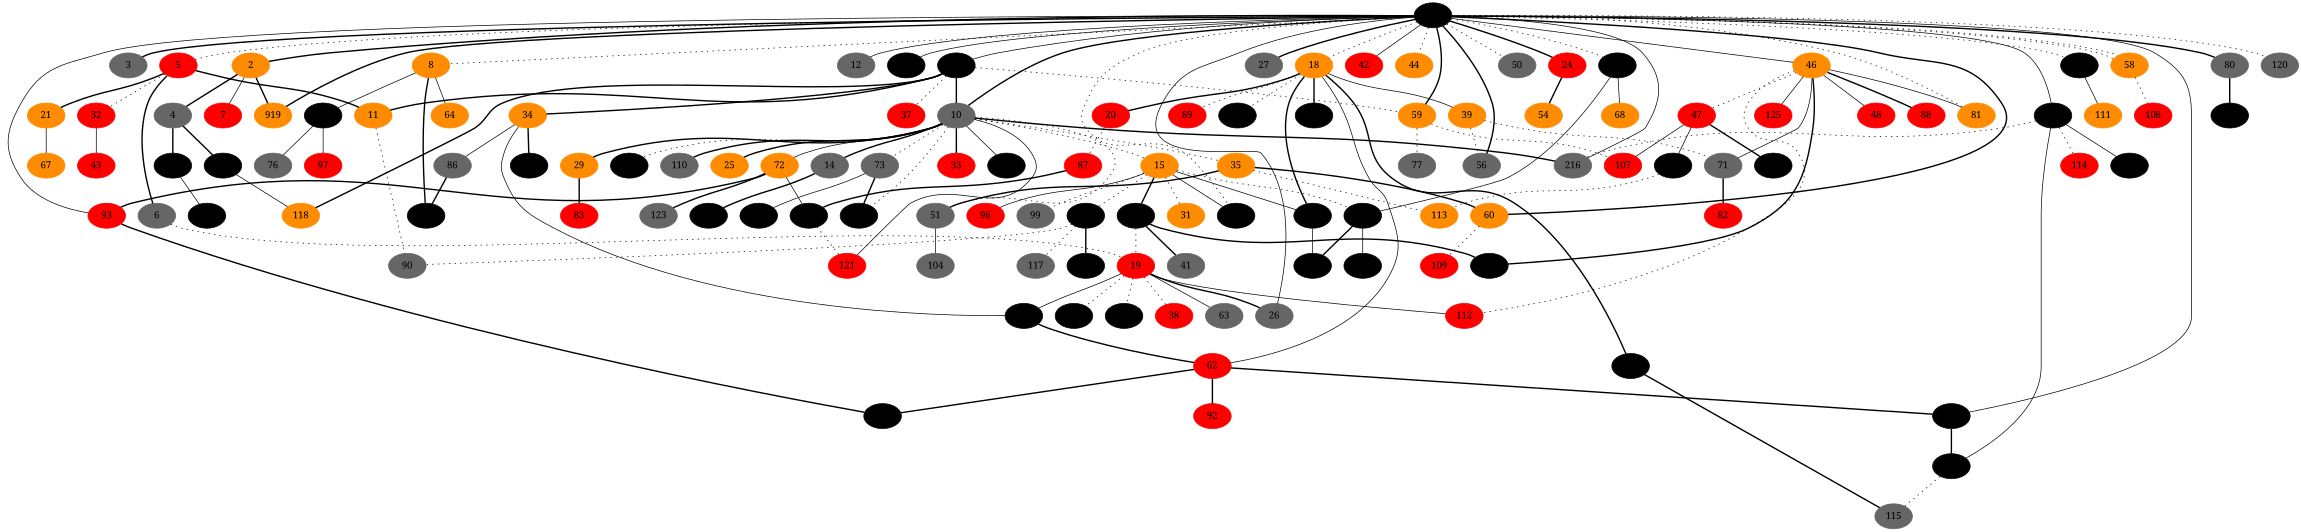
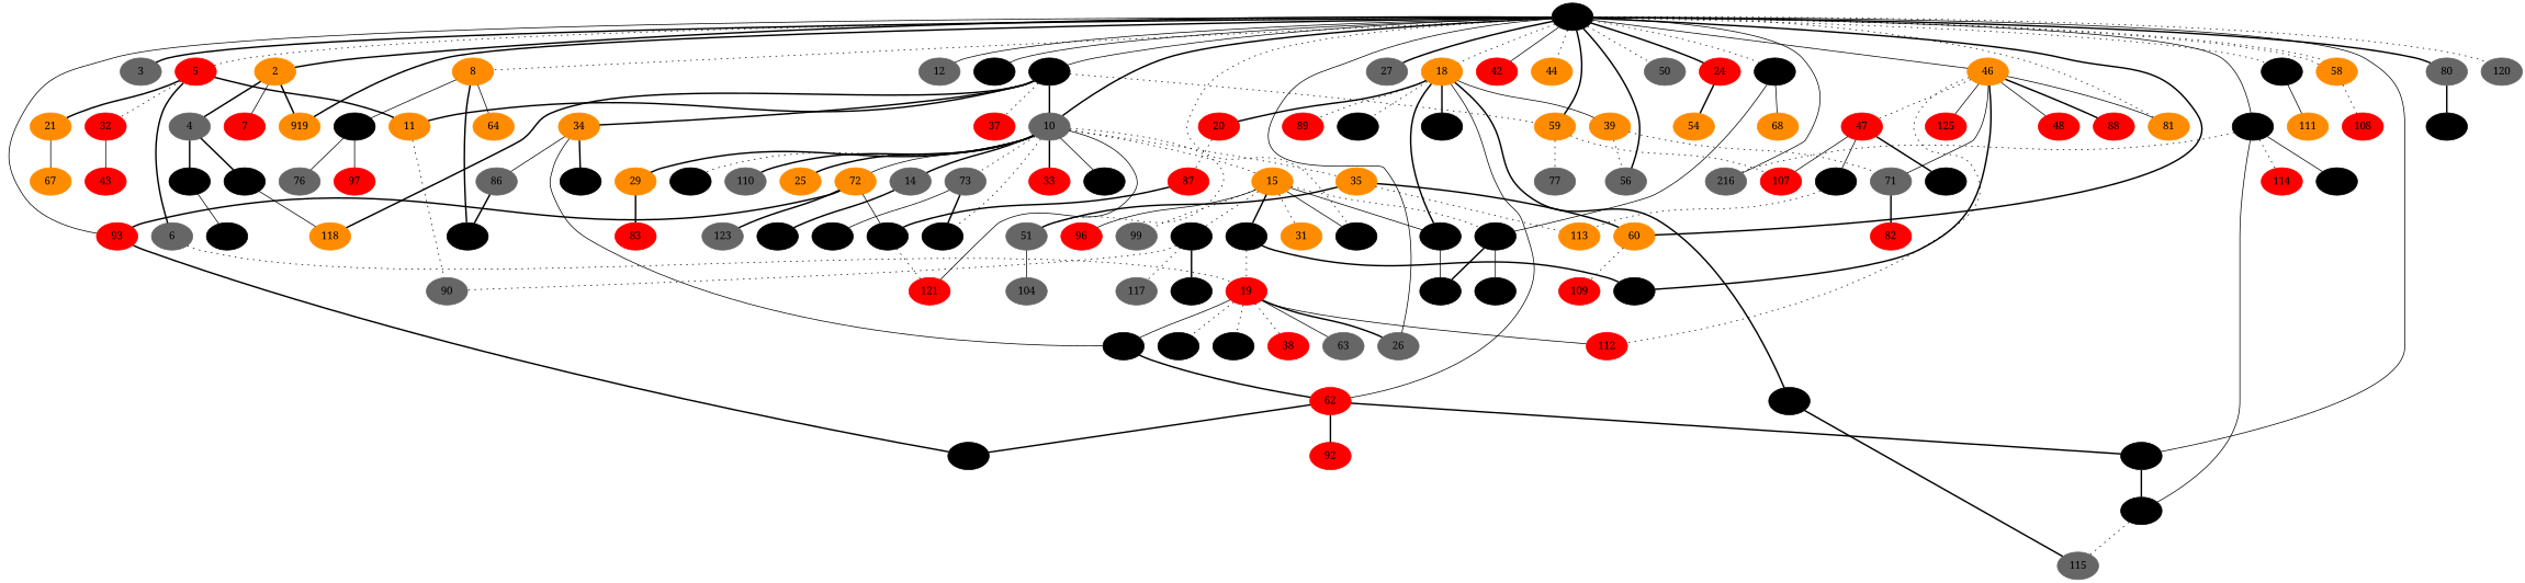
  graph {
    fontname="Noto Serif"
    node [color=black fontname="Noto Serif" style=filled]
    edge [fontname="Noto Serif" style=bold]
    2 [color=darkorange]
    1
    3 [color=gray40]
    5 [color=red]
    8 [color=darkorange]
    9
    10 [color=gray40]
    12 [color=gray40]
    13
    16
    18 [color=darkorange]
    24 [color=red]
    26 [color=gray40]
    27 [color=gray40]
    30
    42 [color=red]
    44 [color=darkorange]
    46 [color=darkorange]
    49
    50 [color=gray40]
    56 [color=gray40]
    58 [color=darkorange]
    59 [color=darkorange]
    60 [color=darkorange]
    65
    66
    80 [color=gray40]
    81 [color=darkorange]
    93 [color=red]
    n30 [color=gray40 label=216]
    n31 [color=darkorange label=919]
    120 [color=gray40]
    4 [color=gray40]
    7 [color=red]
    6 [color=gray40]
    11 [color=darkorange]
    21 [color=darkorange]
    32 [color=red]
    23
    64 [color=darkorange]
    100
    34 [color=darkorange]
    37 [color=red]
    118 [color=darkorange]
    14 [color=gray40]
    15 [color=darkorange]
    25 [color=darkorange]
    29 [color=darkorange]
    33 [color=red]
    35 [color=darkorange]
    36
    51 [color=gray40]
    72 [color=darkorange]
    73 [color=gray40]
    95
    103
    110 [color=gray40]
    121 [color=red]
    45
    20 [color=red]
    28
    39 [color=darkorange]
    52
    62 [color=red]
    89 [color=red]
    105
    54 [color=darkorange]
    40
    70
    114 [color=red]
    74
    112 [color=red]
    71 [color=gray40]
    47 [color=red]
    48 [color=red]
    88 [color=red]
    125 [color=red]
    111 [color=darkorange]
    108 [color=red]
    107 [color=red]
    77 [color=gray40]
    109 [color=red]
    69
    68 [color=darkorange]
    94
    106
    75
    102
    122
    19 [color=red]
    90 [color=gray40]
    67 [color=darkorange]
    43 [color=red]
    22
    38 [color=red]
    57
    63 [color=gray40]
    124
    76 [color=gray40]
    97 [color=red]
    84
    86 [color=gray40]
    55
    17
    31 [color=darkorange]
    53
    96 [color=red]
    99 [color=gray40]
    83 [color=red]
    113 [color=darkorange]
    104 [color=gray40]
    98
    123 [color=gray40]
    85
-   41 [color=gray40]
    101
    91
    117 [color=gray40]
    79
    87 [color=red]
    115 [color=gray40]
    92 [color=red]
    82 [color=red]
    61
    78
    2 -- n31
    2 -- 4
    2 -- 7 [style=solid]
    1 -- 2
    1 -- 3
    1 -- 5 [style=dotted]
    1 -- 8 [style=dotted]
    1 -- 9 [style=solid]
    1 -- 10
    1 -- 12 [style=solid]
    1 -- 13 [style=solid]
    1 -- 16 [style=dotted]
    1 -- 18 [style=dotted]
    1 -- 24
    1 -- 26 [style=solid]
    1 -- 27
    1 -- 30 [style=solid]
    1 -- 42 [style=solid]
    1 -- 44 [style=dotted]
    1 -- 46 [style=solid]
    1 -- 49 [style=dotted]
    1 -- 50 [style=dotted]
    1 -- 56
    1 -- 58 [style=dotted]
    1 -- 58 [style=dotted]
    1 -- 59
    1 -- 60
    1 -- 65 [style=dotted]
    1 -- 66 [style=solid]
    1 -- 80
    1 -- 81 [style=dotted]
    1 -- 93 [style=solid]
    1 -- n30 [style=solid]
    1 -- n31
    1 -- 120 [style=dotted]
    5 -- 6
    5 -- 11
    5 -- 21
    5 -- 32 [style=dotted]
    8 -- 23 [style=solid]
    8 -- 64 [style=solid]
    8 -- 100
    9 -- 10
    9 -- 59 [style=dotted]
    9 -- 11
    9 -- 34
    9 -- 37 [style=dotted]
    9 -- 118
-   10 -- n30
    10 -- 14
    10 -- 15 [style=dotted]
    10 -- 25
    10 -- 29
    10 -- 33
    10 -- 35 [style=dotted]
    10 -- 36 [style=solid]
    10 -- 51 [style=dotted]
    10 -- 72 [style=solid]
    10 -- 73 [style=dotted]
    10 -- 95 [style=dotted]
    10 -- 103 [style=dotted]
    10 -- 110
    10 -- 121 [style=solid]
    18 -- 45
    18 -- 20
    18 -- 28
    18 -- 39 [style=solid]
    18 -- 52
    18 -- 62 [style=solid]
    18 -- 89 [style=dotted]
    18 -- 105 [style=dotted]
    24 -- 54
    30 -- n30 [style=dotted]
    30 -- 40 [style=solid]
    30 -- 70 [style=solid]
    30 -- 114 [style=dotted]
    46 -- 81 [style=solid]
    46 -- 74
    46 -- 112 [style=dotted]
    46 -- 71 [style=solid]
    46 -- 47 [style=dotted]
    46 -- 48 [style=solid]
    46 -- 88
    46 -- 125 [style=solid]
    49 -- 111 [style=solid]
    58 -- 108 [style=dotted]
    59 -- 107 [style=dotted]
    59 -- 77 [style=dotted]
    60 -- 109 [style=dotted]
    65 -- 69 [style=solid]
    65 -- 68 [style=solid]
    66 -- 70
    80 -- 94
    93 -- 106
    4 -- 75
    4 -- 102
    6 -- 19 [style=dotted]
    11 -- 90 [style=dotted]
    21 -- 67 [style=solid]
    32 -- 43 [style=solid]
    23 -- 76 [style=solid]
    23 -- 97 [style=solid]
    34 -- 57 [style=solid]
    34 -- 84
    34 -- 86 [style=solid]
    14 -- 55
    15 -- 16 [style=solid]
    15 -- 45 [style=solid]
    15 -- 69 [style=dotted]
    15 -- 17
    15 -- 31 [style=dotted]
    15 -- 53 [style=dotted]
    15 -- 96 [style=solid]
    15 -- 99 [style=dotted]
    29 -- 83
    35 -- 60
    35 -- 51
    35 -- 113 [style=dotted]
    51 -- 104 [style=solid]
    72 -- 93
    72 -- 98 [style=solid]
    72 -- 123
    73 -- 95
    73 -- 85 [style=solid]
    45 -- 101 [style=solid]
    20 -- 87 [style=dotted]
    28 -- 115
    39 -- 56 [style=dotted]
    39 -- 71 [style=dotted]
    62 -- 66
    62 -- 106
    62 -- 92
    70 -- 115 [style=dotted]
    71 -- 82
    47 -- 107 [style=solid]
    47 -- 61
    47 -- 78 [style=solid]
    69 -- 101
    69 -- 79 [style=solid]
    75 -- 122 [style=solid]
    102 -- 118 [style=solid]
    19 -- 26
    19 -- 112 [style=solid]
    19 -- 22 [style=dotted]
    19 -- 38 [style=dotted]
    19 -- 57 [style=solid]
    19 -- 63 [style=solid]
    19 -- 124 [style=dotted]
    57 -- 62
    86 -- 100
    17 -- 74
    17 -- 19 [style=dotted]
-   17 -- 41
    53 -- 90 [style=dotted]
    53 -- 91
    53 -- 117 [style=dotted]
    98 -- 121 [style=dotted]
    87 -- 98
    78 -- 113 [style=dotted]
  }
